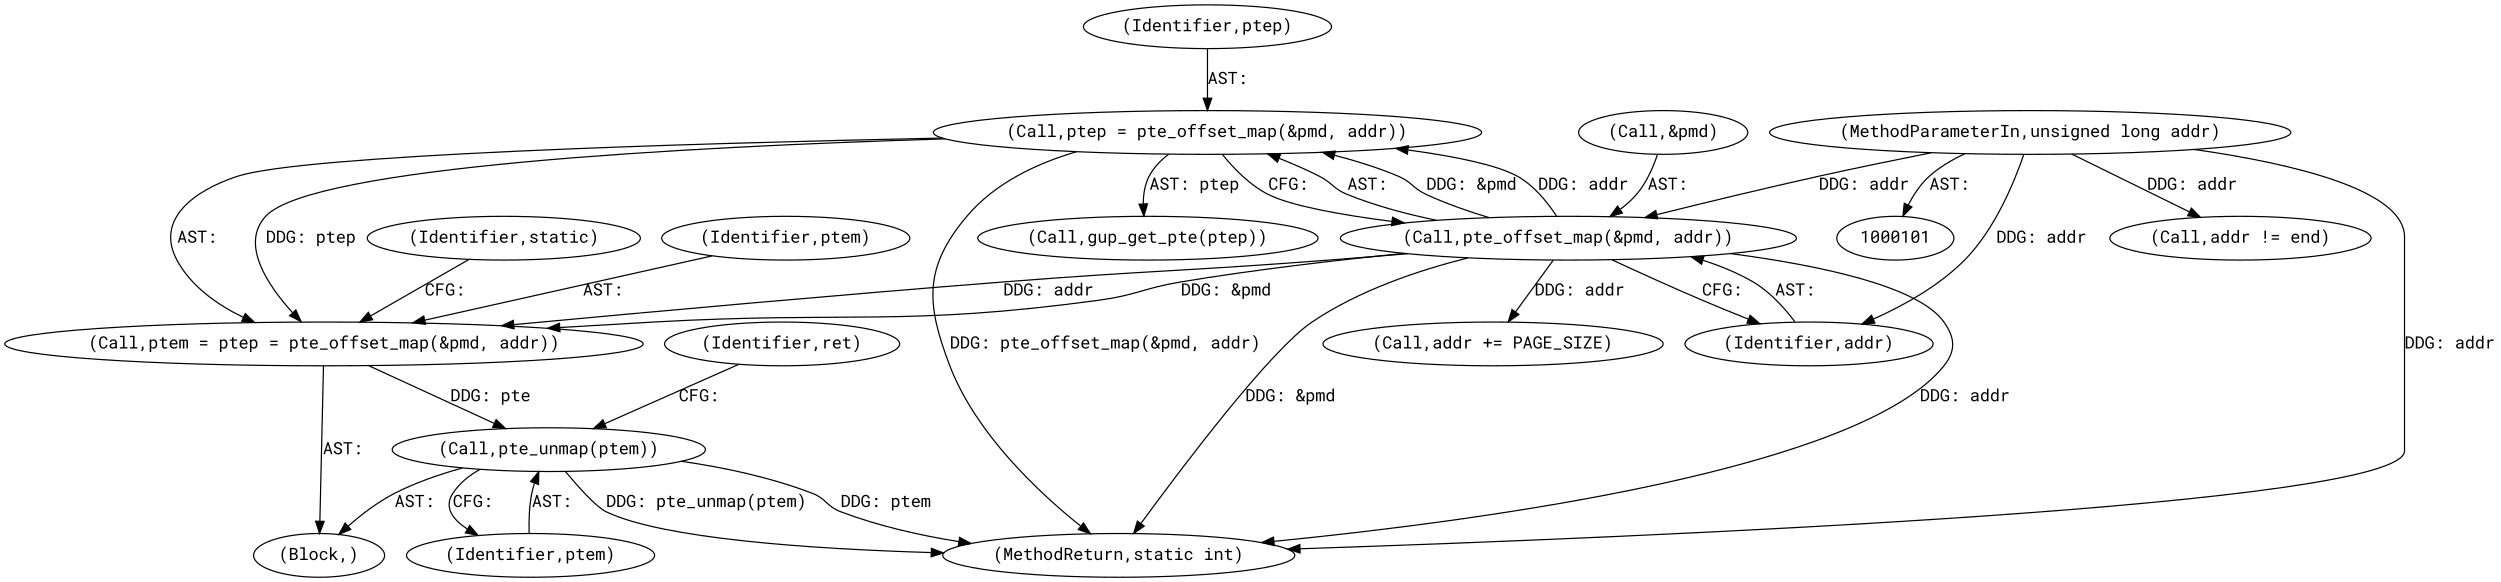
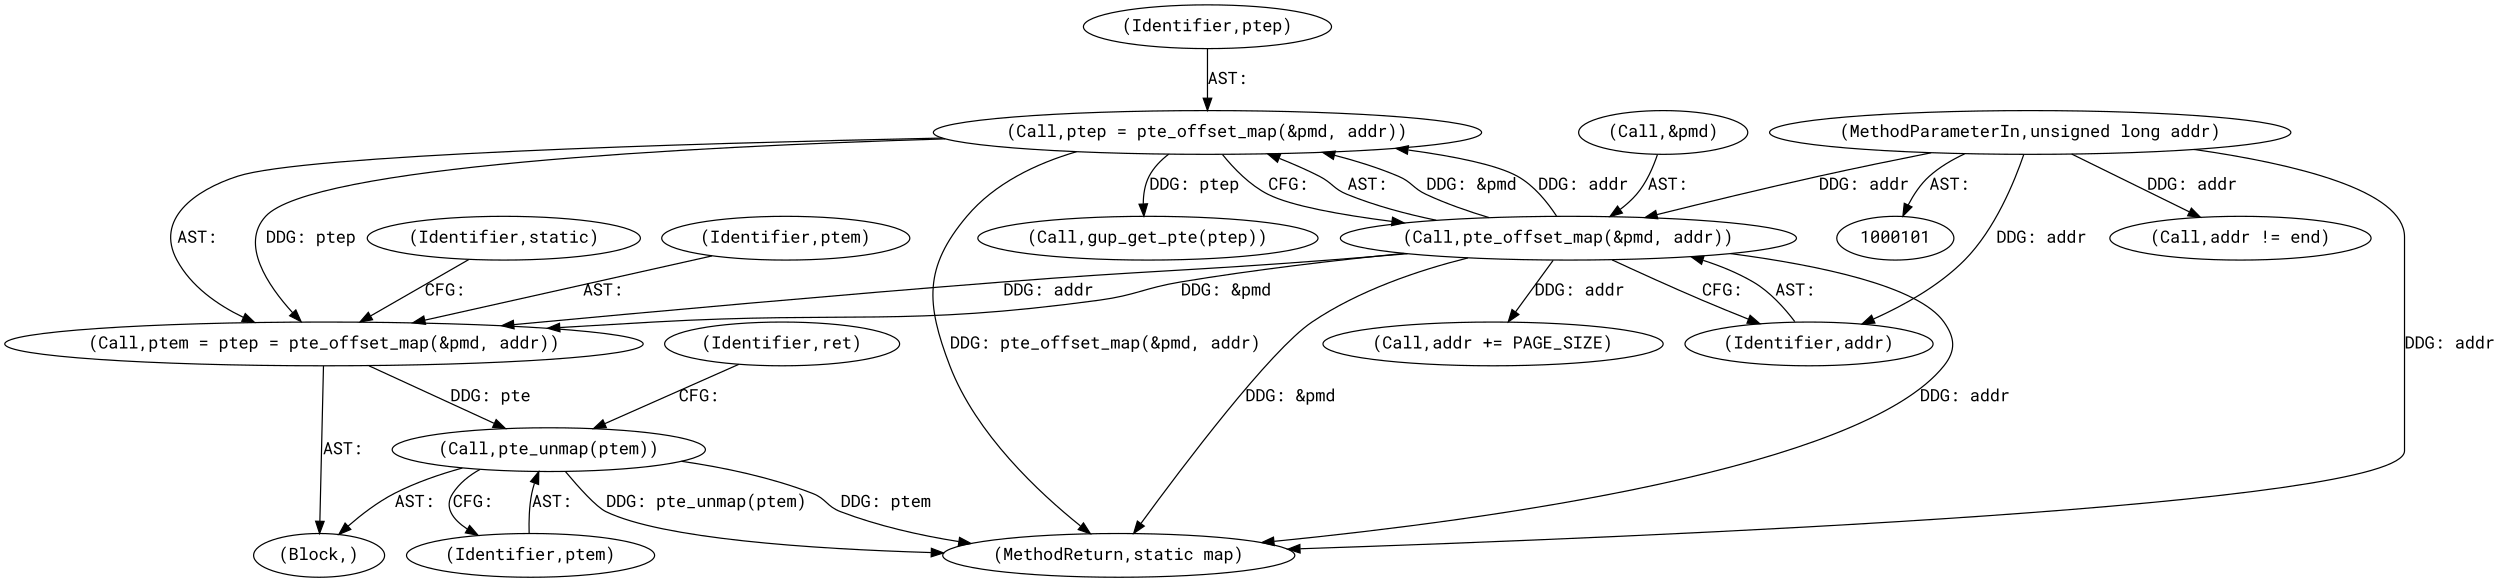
  digraph {
    fontname="Roboto Mono"
    node [fontname="Roboto Mono"]
    edge [fontname="Roboto Mono"]
    n1 [label="(Call,ptem = ptep = pte_offset_map(&pmd, addr))"]
    n2 [label="(Call,pte_unmap(ptem))"]
    n3 [label="(Block,)"]
    n4 [label="(Call,ptep = pte_offset_map(&pmd, addr))"]
    n5 [label="(Call,pte_offset_map(&pmd, addr))"]
-   n6 [label="(MethodReturn,static int)"]
+   n6 [label="(MethodReturn,static map)"]
    n7 [label="(Call,gup_get_pte(ptep))"]
    n8 [label="(Identifier,ptem)"]
    n9 [label="(Call,addr += PAGE_SIZE)"]
    n10 [label="(Identifier,addr)"]
    n11 [label="(MethodParameterIn,unsigned long addr)"]
    n12 [label="(Call,addr != end)"]
    1000101
    n14 [label="(Identifier,ptep)"]
    n15 [label="(Call,&pmd)"]
    n16 [label="(Identifier,static)"]
    n17 [label="(Identifier,ptem)"]
    n18 [label="(Identifier,ret)"]
    n1 -> n2 [label="DDG: pte"]
    n1 -> n3 [label="AST: "]
    n2 -> n3 [label="AST: "]
    n2 -> n6 [label="DDG: ptem"]
    n2 -> n6 [label="DDG: pte_unmap(ptem)"]
    n2 -> n8 [label="CFG: "]
    n4 -> n1 [label="AST: "]
    n4 -> n1 [label="DDG: ptep"]
    n4 -> n5 [label="CFG: "]
    n4 -> n6 [label="DDG: pte_offset_map(&pmd, addr)"]
-   n4 -> n7 [label="AST: ptep"]
+   n4 -> n7 [label="DDG: ptep"]
    n5 -> n1 [label="DDG: &pmd"]
    n5 -> n1 [label="DDG: addr"]
    n5 -> n4 [label="AST: "]
    n5 -> n4 [label="DDG: &pmd"]
    n5 -> n4 [label="DDG: addr"]
    n5 -> n6 [label="DDG: &pmd"]
    n5 -> n6 [label="DDG: addr"]
    n5 -> n9 [label="DDG: addr"]
    n5 -> n10 [label="CFG: "]
    n8 -> n2 [label="AST: "]
    n10 -> n5 [label="AST: "]
    n11 -> n5 [label="DDG: addr"]
    n11 -> n6 [label="DDG: addr"]
    n11 -> n10 [label="DDG: addr"]
    n11 -> n12 [label="DDG: addr"]
    n11 -> 1000101 [label="AST: "]
    n14 -> n4 [label="AST: "]
    n15 -> n5 [label="AST: "]
    n16 -> n1 [label="CFG: "]
    n17 -> n1 [label="AST: "]
    n18 -> n2 [label="CFG: "]
  }
